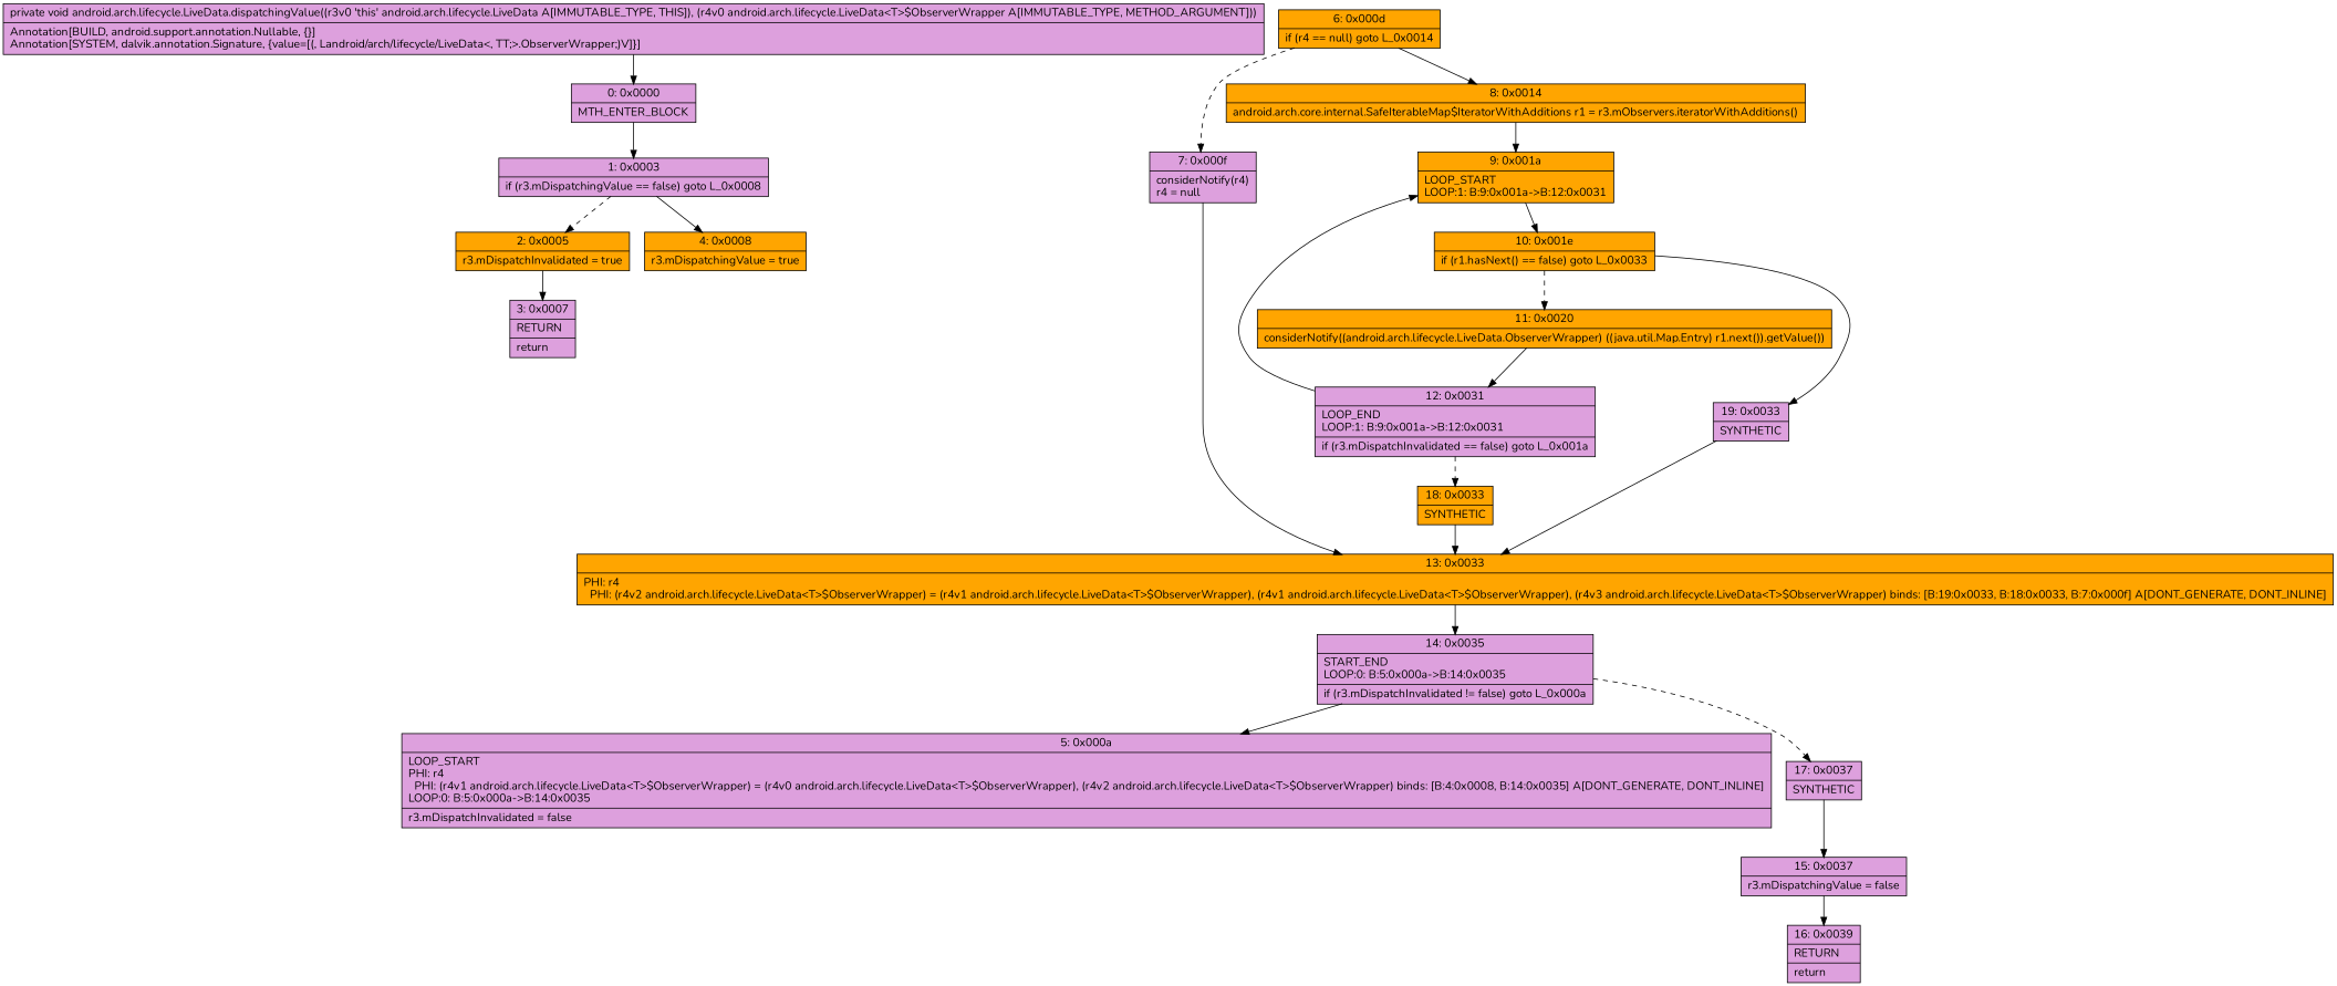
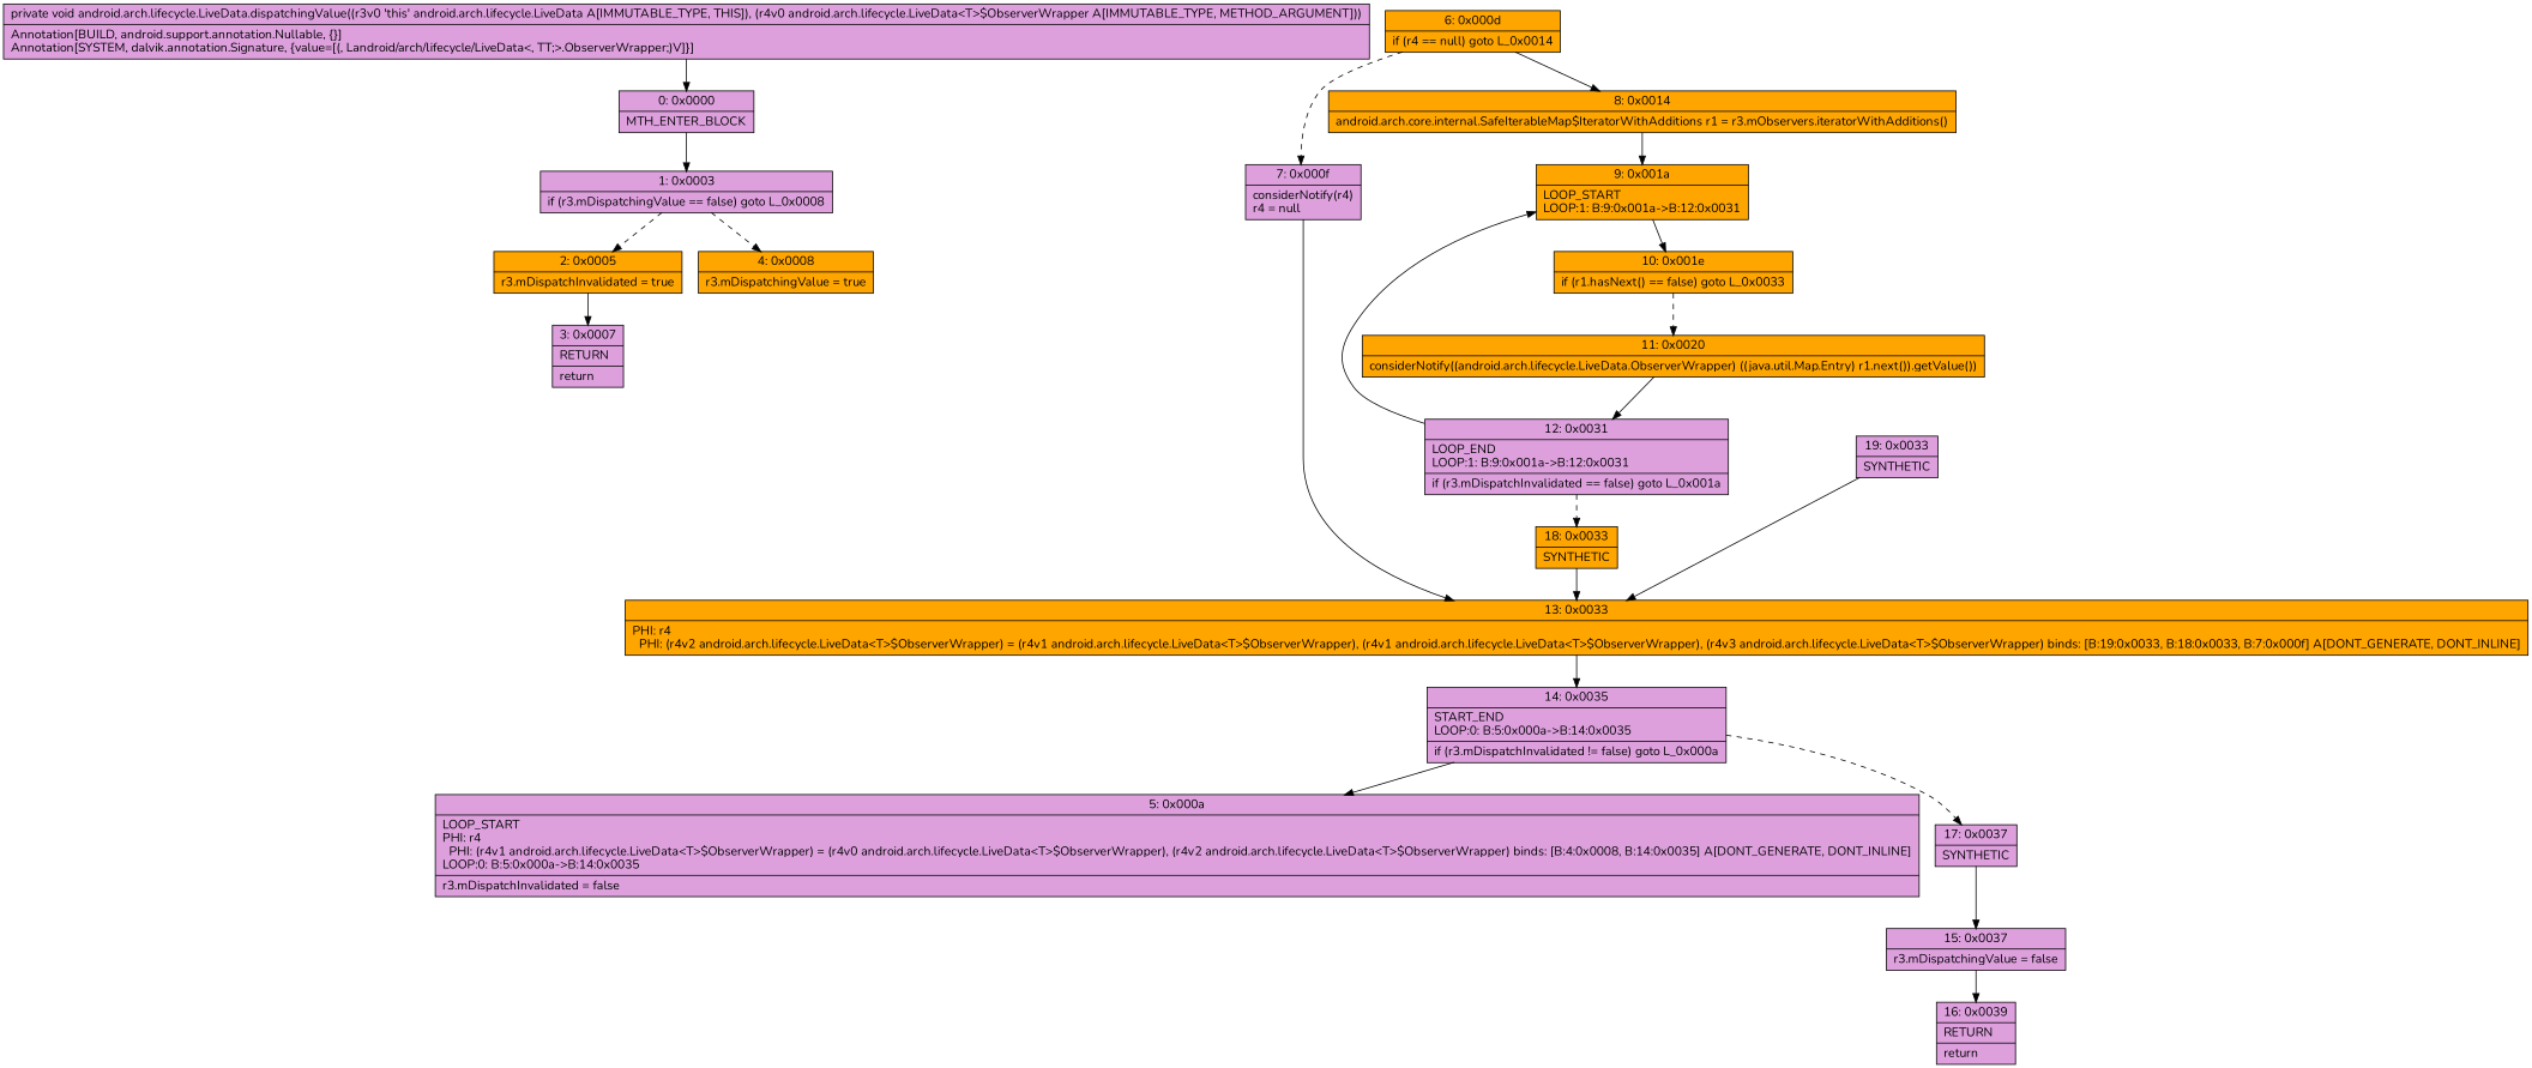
  digraph {
    fontname=Nunito
    node [fillcolor=plum fontname=Nunito shape=record style=filled]
    edge [fontname=Nunito]
    n1 [label="{0\:\ 0x0000|MTH_ENTER_BLOCK\l}"]
    n2 [label="{1\:\ 0x0003|if (r3.mDispatchingValue == false) goto L_0x0008\l}"]
    n3 [fillcolor=orange label="{2\:\ 0x0005|r3.mDispatchInvalidated = true\l}"]
    n4 [fillcolor=orange label="{4\:\ 0x0008|r3.mDispatchingValue = true\l}"]
    n5 [label="{3\:\ 0x0007|RETURN\l|return\l}"]
    n6 [label="{5\:\ 0x000a|LOOP_START\lPHI: r4 \l  PHI: (r4v1 android.arch.lifecycle.LiveData\<T\>$ObserverWrapper) = (r4v0 android.arch.lifecycle.LiveData\<T\>$ObserverWrapper), (r4v2 android.arch.lifecycle.LiveData\<T\>$ObserverWrapper) binds: [B:4:0x0008, B:14:0x0035] A[DONT_GENERATE, DONT_INLINE]\lLOOP:0: B:5:0x000a\-\>B:14:0x0035\l|r3.mDispatchInvalidated = false\l}"]
    n7 [fillcolor=orange label="{6\:\ 0x000d|if (r4 == null) goto L_0x0014\l}"]
    n8 [label="{7\:\ 0x000f|considerNotify(r4)\lr4 = null\l}"]
    n9 [fillcolor=orange label="{8\:\ 0x0014|android.arch.core.internal.SafeIterableMap$IteratorWithAdditions r1 = r3.mObservers.iteratorWithAdditions()\l}"]
    n10 [fillcolor=orange label="{13\:\ 0x0033|PHI: r4 \l  PHI: (r4v2 android.arch.lifecycle.LiveData\<T\>$ObserverWrapper) = (r4v1 android.arch.lifecycle.LiveData\<T\>$ObserverWrapper), (r4v1 android.arch.lifecycle.LiveData\<T\>$ObserverWrapper), (r4v3 android.arch.lifecycle.LiveData\<T\>$ObserverWrapper) binds: [B:19:0x0033, B:18:0x0033, B:7:0x000f] A[DONT_GENERATE, DONT_INLINE]\l}"]
    n11 [fillcolor=orange label="{9\:\ 0x001a|LOOP_START\lLOOP:1: B:9:0x001a\-\>B:12:0x0031\l}"]
    n12 [label="{14\:\ 0x0035|START_END\lLOOP:0: B:5:0x000a\-\>B:14:0x0035\l|if (r3.mDispatchInvalidated != false) goto L_0x000a\l}"]
    n13 [fillcolor=orange label="{10\:\ 0x001e|if (r1.hasNext() == false) goto L_0x0033\l}"]
    n14 [fillcolor=orange label="{11\:\ 0x0020|considerNotify((android.arch.lifecycle.LiveData.ObserverWrapper) ((java.util.Map.Entry) r1.next()).getValue())\l}"]
    n15 [label="{19\:\ 0x0033|SYNTHETIC\l}"]
    n16 [label="{12\:\ 0x0031|LOOP_END\lLOOP:1: B:9:0x001a\-\>B:12:0x0031\l|if (r3.mDispatchInvalidated == false) goto L_0x001a\l}"]
    n17 [fillcolor=orange label="{18\:\ 0x0033|SYNTHETIC\l}"]
    n18 [label="{17\:\ 0x0037|SYNTHETIC\l}"]
    n19 [label="{15\:\ 0x0037|r3.mDispatchingValue = false\l}"]
    n20 [label="{16\:\ 0x0039|RETURN\l|return\l}"]
    n21 [label="{private void android.arch.lifecycle.LiveData.dispatchingValue((r3v0 'this' android.arch.lifecycle.LiveData A[IMMUTABLE_TYPE, THIS]), (r4v0 android.arch.lifecycle.LiveData\<T\>$ObserverWrapper A[IMMUTABLE_TYPE, METHOD_ARGUMENT]))  | Annotation[BUILD, android.support.annotation.Nullable, \{\}]\lAnnotation[SYSTEM, dalvik.annotation.Signature, \{value=[(, Landroid\/arch\/lifecycle\/LiveData\<, TT;\>.ObserverWrapper;)V]\}]\l}"]
    n1 -> n2
    n2 -> n3 [style=dashed]
-   n2 -> n4
+   n2 -> n4 [style=dashed]
    n3 -> n5
    n7 -> n8 [style=dashed]
    n7 -> n9
    n8 -> n10
    n9 -> n11
    n10 -> n12
    n11 -> n13
    n12 -> n6
    n12 -> n18 [style=dashed]
    n13 -> n14 [style=dashed]
-   n13 -> n15
    n14 -> n16
    n15 -> n10
    n16 -> n11
    n16 -> n17 [style=dashed]
    n17 -> n10
    n18 -> n19
    n19 -> n20
    n21 -> n1
  }
